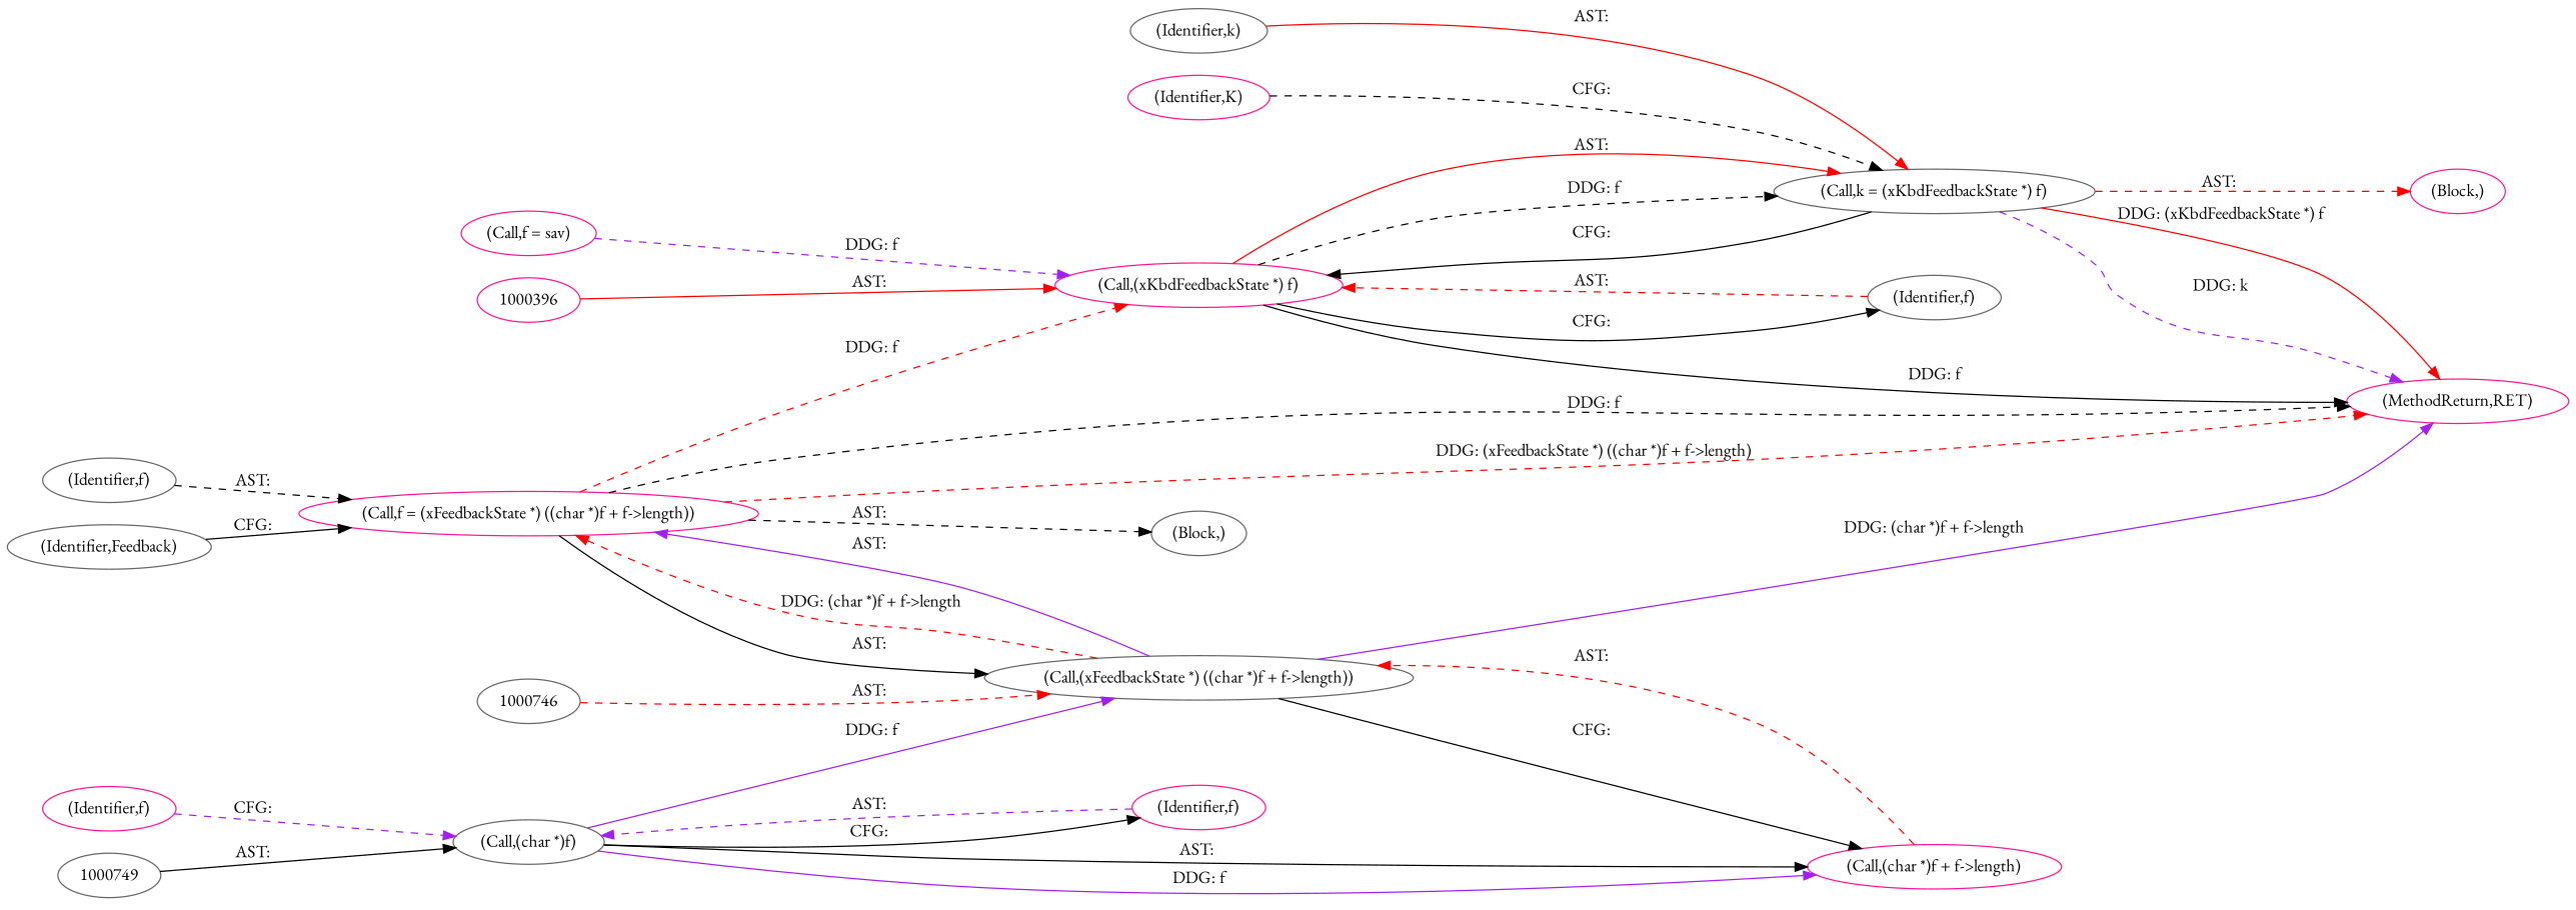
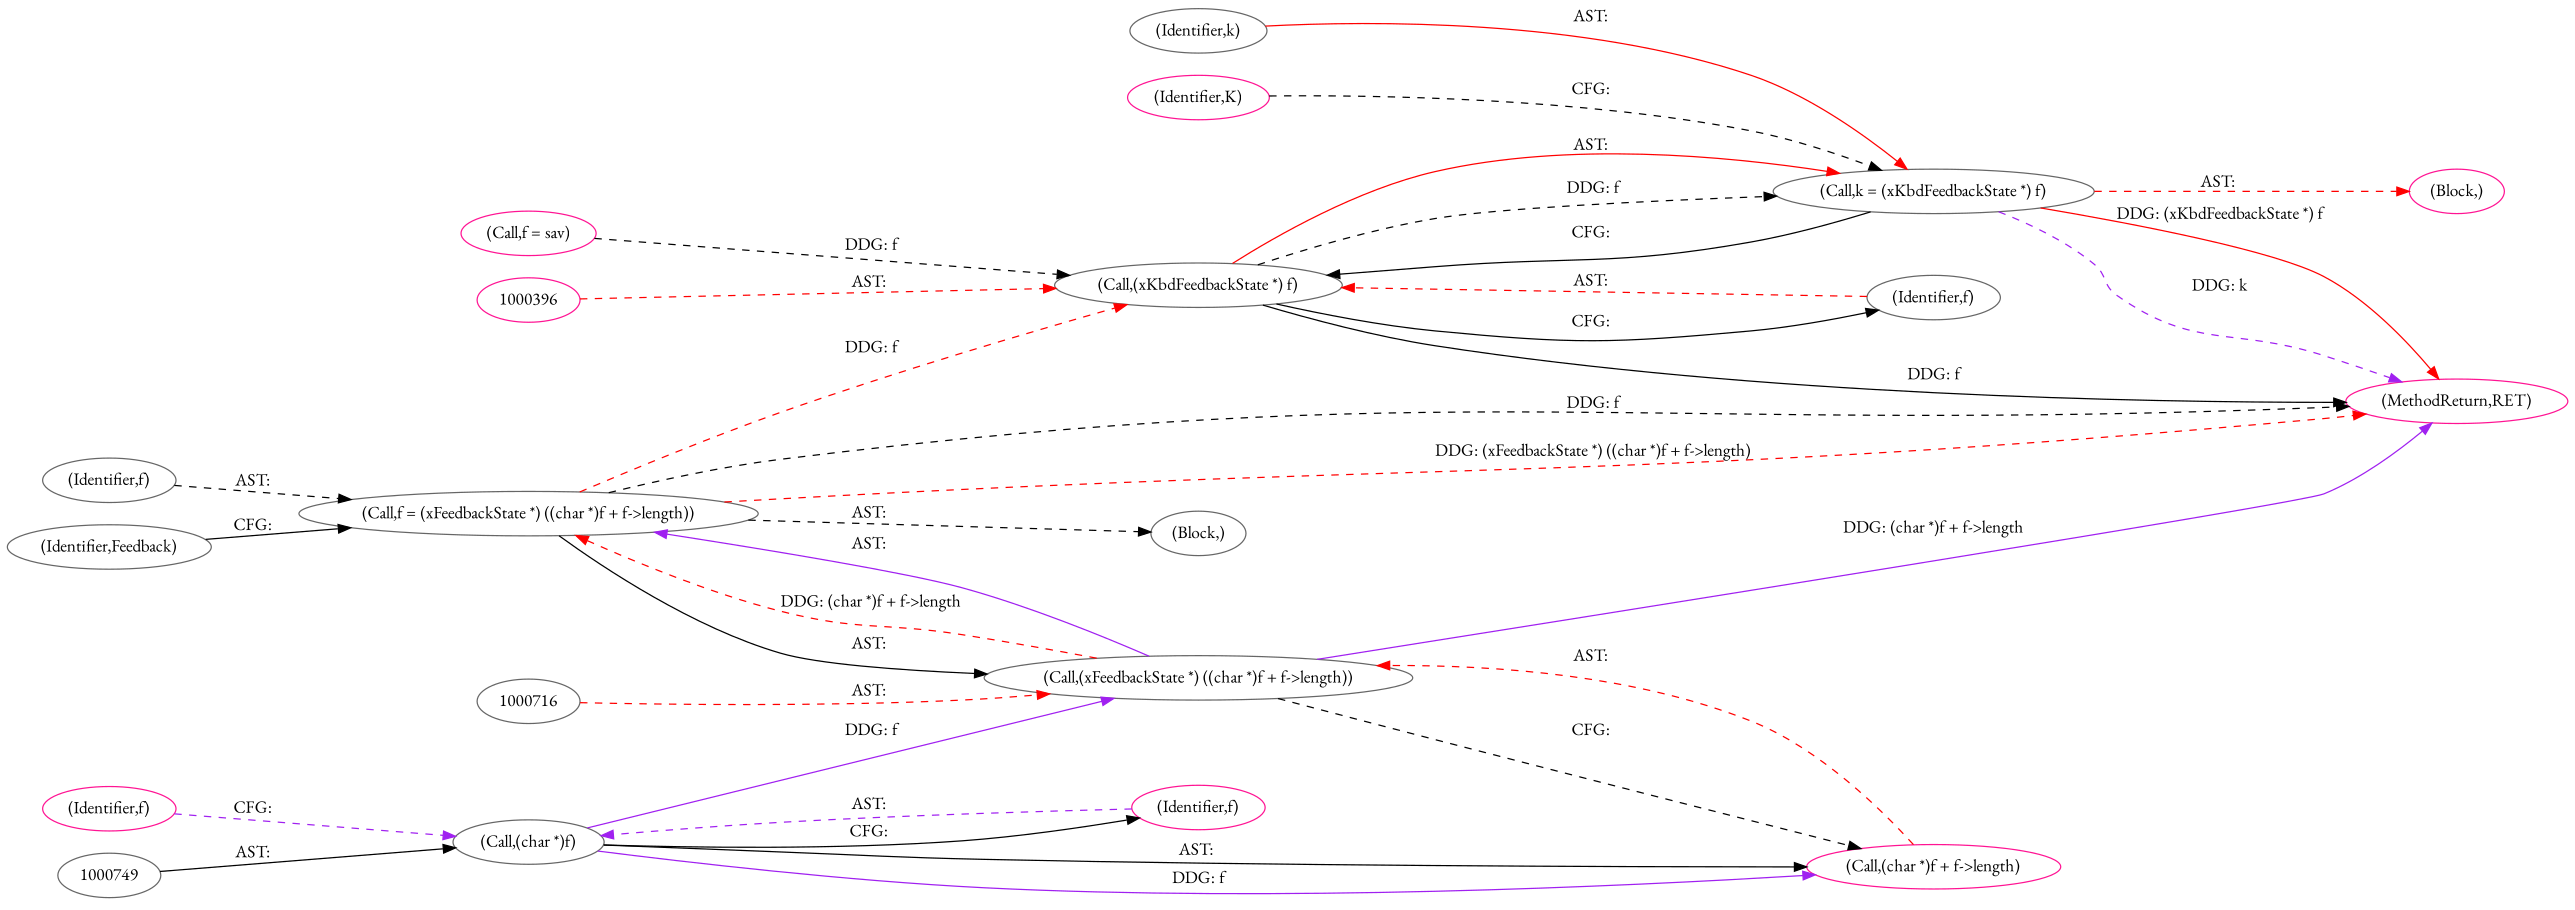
  digraph {
    fontname="EB Garamond"
    rankdir=LR
    node [color=gray40 fontname="EB Garamond"]
    edge [color=black fontname="EB Garamond" style=dashed]
-   n1 [color=deeppink label="(Call,f = (xFeedbackState *) ((char *)f + f->length))"]
+   n1 [label="(Call,f = (xFeedbackState *) ((char *)f + f->length))"]
    n2 [label="(Call,(xFeedbackState *) ((char *)f + f->length))"]
-   n3 [color=deeppink label="(Call,(xKbdFeedbackState *) f)"]
+   n3 [label="(Call,(xKbdFeedbackState *) f)"]
    n4 [label="(Block,)"]
    n5 [color=deeppink label="(MethodReturn,RET)"]
    n6 [color=deeppink label="(Call,(char *)f + f->length)"]
    n7 [label="(Call,k = (xKbdFeedbackState *) f)"]
    n8 [label="(Identifier,f)"]
    n9 [label="(Call,(char *)f)"]
    n10 [color=deeppink label="(Identifier,f)"]
    n11 [color=deeppink label="(Block,)"]
    n12 [color=deeppink label="(Call,f = sav)"]
    n13 [label="(Identifier,f)"]
    n14 [label="(Identifier,k)"]
    n15 [label="(Identifier,Feedback)"]
    n16 [color=deeppink label="(Identifier,K)"]
    n17 [color=deeppink label="(Identifier,f)"]
-   1000746
+   1000746 [label=1000716]
    1000749
    1000396 [color=deeppink]
    n1 -> n2 [label="AST: " style=solid]
    n1 -> n3 [color=red label="DDG: f"]
    n1 -> n4 [label="AST: "]
    n1 -> n5 [label="DDG: f"]
    n1 -> n5 [color=red label="DDG: (xFeedbackState *) ((char *)f + f->length)"]
    n2 -> n1 [color=purple label="AST: " style=solid]
    n2 -> n1 [color=red label="DDG: (char *)f + f->length"]
    n2 -> n5 [color=purple label="DDG: (char *)f + f->length" style=solid]
-   n2 -> n6 [label="CFG: " style=solid]
+   n2 -> n6 [label="CFG: "]
    n3 -> n5 [label="DDG: f" style=solid]
    n3 -> n7 [color=red label="AST: " style=solid]
    n3 -> n7 [label="DDG: f"]
    n3 -> n8 [label="CFG: " style=solid]
    n6 -> n2 [color=red label="AST: "]
    n7 -> n3 [label="CFG: " style=solid]
    n7 -> n5 [color=purple label="DDG: k"]
    n7 -> n5 [color=red label="DDG: (xKbdFeedbackState *) f" style=solid]
    n7 -> n11 [color=red label="AST: "]
    n8 -> n3 [color=red label="AST: "]
    n9 -> n2 [color=purple label="DDG: f" style=solid]
    n9 -> n6 [label="AST: " style=solid]
    n9 -> n6 [color=purple label="DDG: f" style=solid]
    n9 -> n10 [label="CFG: " style=solid]
    n10 -> n9 [color=purple label="AST: "]
-   n12 -> n3 [color=purple label="DDG: f"]
+   n12 -> n3 [label="DDG: f"]
    n13 -> n1 [label="AST: "]
    n14 -> n7 [color=red label="AST: " style=solid]
    n15 -> n1 [label="CFG: " style=solid]
    n16 -> n7 [label="CFG: "]
    n17 -> n9 [color=purple label="CFG: "]
    1000746 -> n2 [color=red label="AST: "]
    1000749 -> n9 [label="AST: " style=solid]
-   1000396 -> n3 [color=red label="AST: " style=solid]
+   1000396 -> n3 [color=red label="AST: "]
  }
